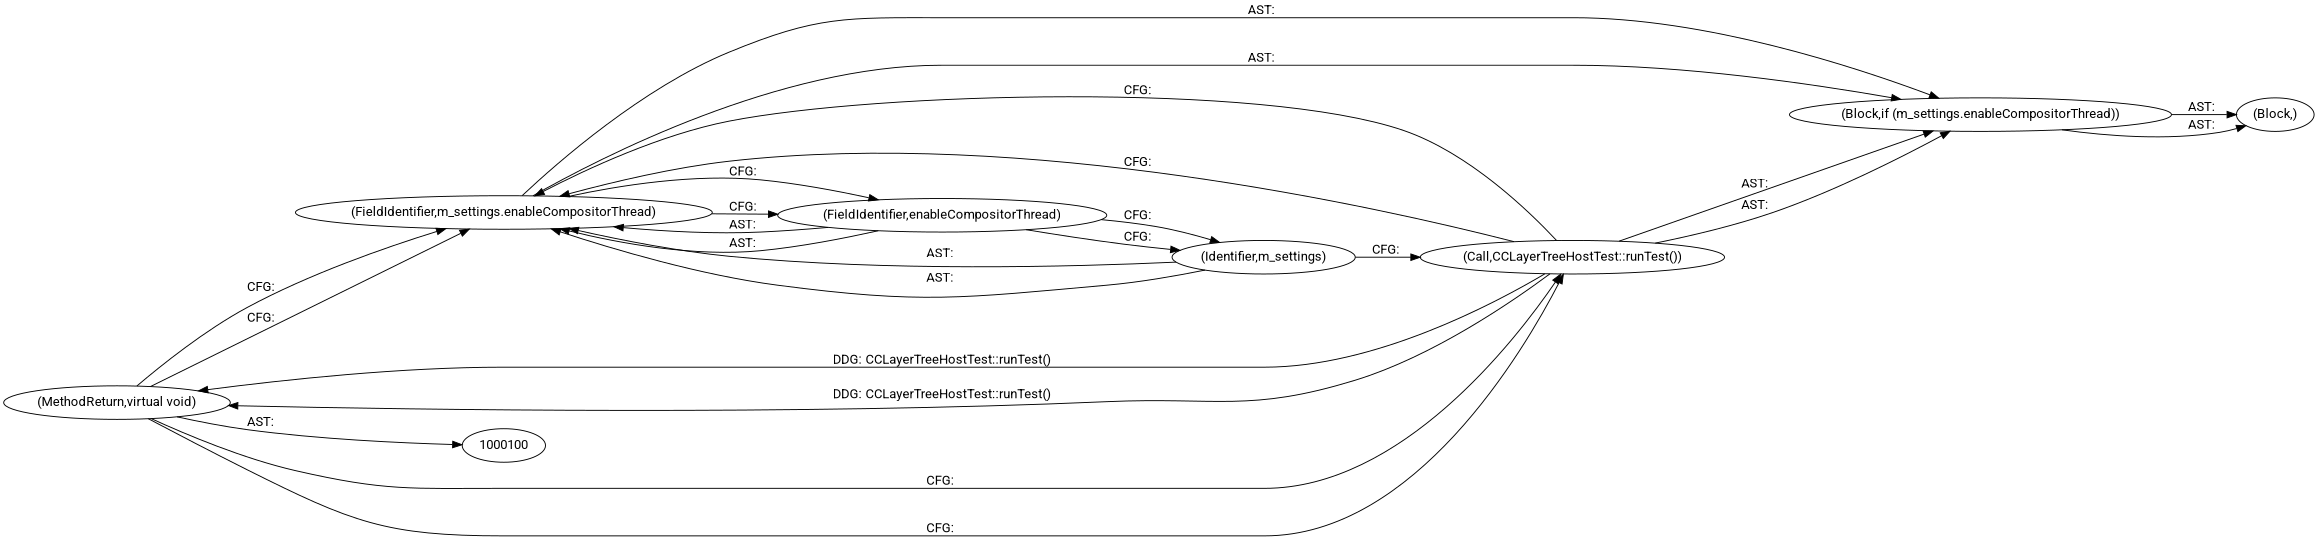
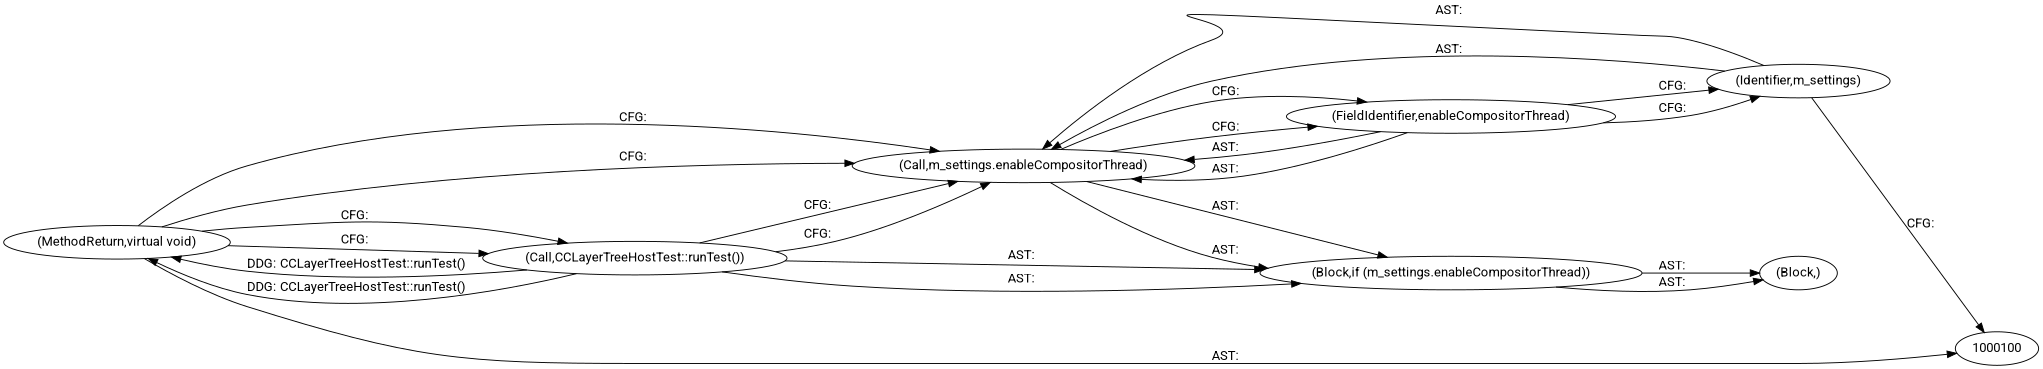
  digraph {
    fontname=Roboto
    rankdir=LR
    node [fontname=Roboto]
    edge [fontname=Roboto]
    n1 [label="(MethodReturn,virtual void)"]
-   n2 [label="(FieldIdentifier,m_settings.enableCompositorThread)"]
+   n2 [label="(Call,m_settings.enableCompositorThread)"]
    n3 [label="(Call,CCLayerTreeHostTest::runTest())"]
    1000100
    n5 [label="(FieldIdentifier,enableCompositorThread)"]
    n6 [label="(Block,if (m_settings.enableCompositorThread))"]
    n7 [label="(Block,)"]
    n8 [label="(Identifier,m_settings)"]
    n1 -> n2 [label="CFG: "]
    n1 -> n2 [label="CFG: "]
    n1 -> n3 [label="CFG: "]
    n1 -> n3 [label="CFG: "]
    n1 -> 1000100 [label="AST: "]
    n2 -> n5 [label="CFG: "]
    n2 -> n5 [label="CFG: "]
    n2 -> n6 [label="AST: "]
    n2 -> n6 [label="AST: "]
    n3 -> n1 [label="DDG: CCLayerTreeHostTest::runTest()"]
    n3 -> n1 [label="DDG: CCLayerTreeHostTest::runTest()"]
    n3 -> n2 [label="CFG: "]
    n3 -> n2 [label="CFG: "]
    n3 -> n6 [label="AST: "]
    n3 -> n6 [label="AST: "]
    n5 -> n2 [label="AST: "]
    n5 -> n2 [label="AST: "]
    n5 -> n8 [label="CFG: "]
    n5 -> n8 [label="CFG: "]
    n6 -> n7 [label="AST: "]
    n6 -> n7 [label="AST: "]
    n8 -> n2 [label="AST: "]
    n8 -> n2 [label="AST: "]
-   n8 -> n3 [label="CFG: "]
+   n8 -> 1000100 [label="CFG: "]
  }
